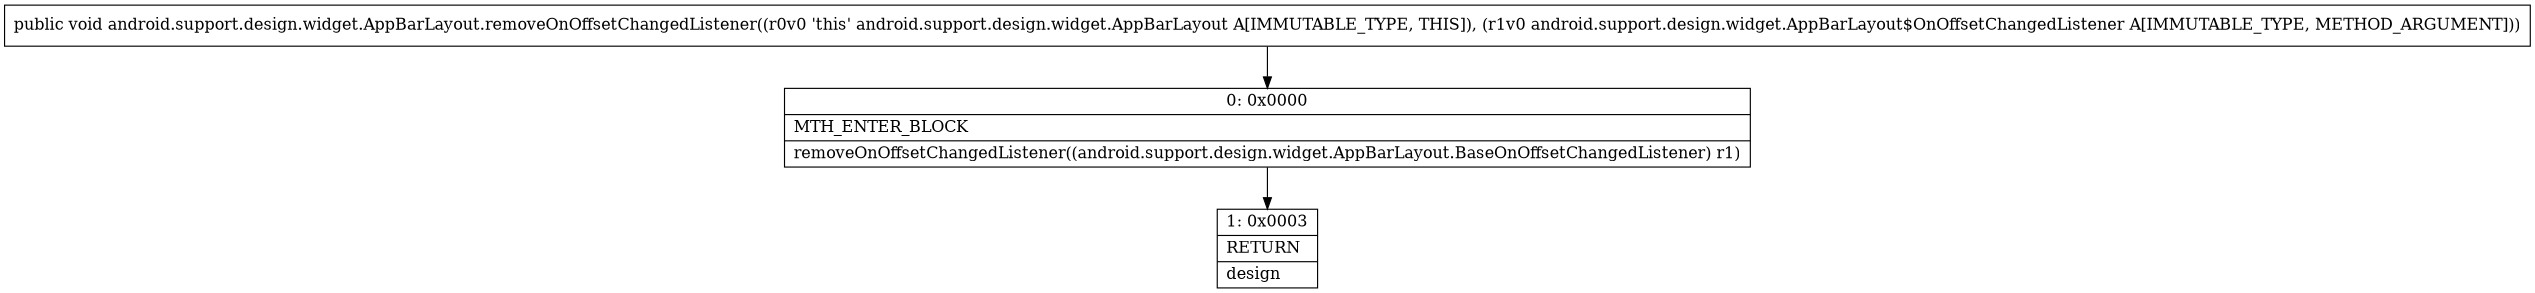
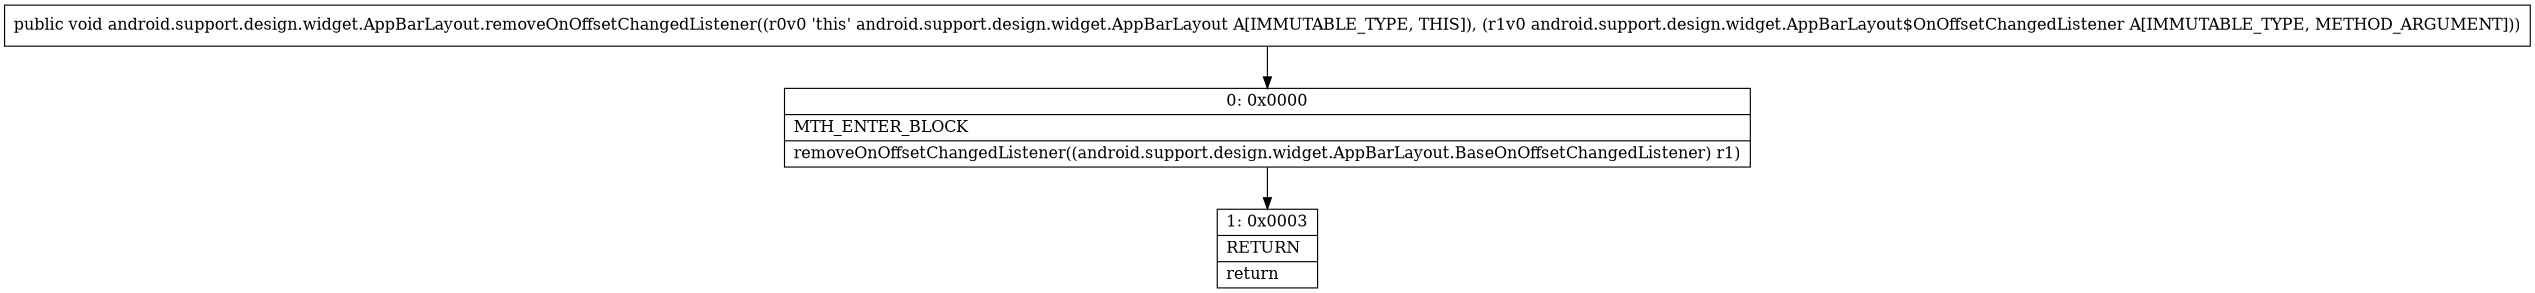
  digraph {
    node [shape=record]
    n1 [label="{0\:\ 0x0000|MTH_ENTER_BLOCK\l|removeOnOffsetChangedListener((android.support.design.widget.AppBarLayout.BaseOnOffsetChangedListener) r1)\l}"]
-   n2 [label="{1\:\ 0x0003|RETURN\l|design\l}"]
+   n2 [label="{1\:\ 0x0003|RETURN\l|return\l}"]
    n3 [label="{public void android.support.design.widget.AppBarLayout.removeOnOffsetChangedListener((r0v0 'this' android.support.design.widget.AppBarLayout A[IMMUTABLE_TYPE, THIS]), (r1v0 android.support.design.widget.AppBarLayout$OnOffsetChangedListener A[IMMUTABLE_TYPE, METHOD_ARGUMENT])) }"]
    n1 -> n2
    n3 -> n1
  }
